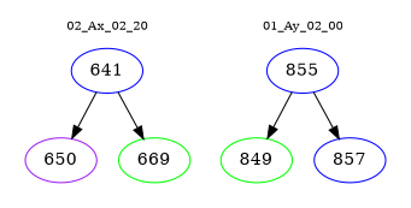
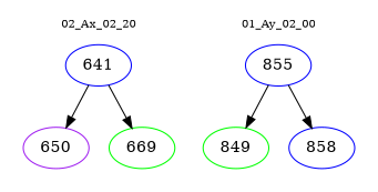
  digraph {
    node [color=blue]
    edge [color=black]
    n1 [label=641]
    n2 [color=purple label=650]
    n3 [color=green label=669]
    n4 [label=855]
    n5 [color=green label=849]
-   n6 [label=857]
+   n6 [label=858]
    subgraph cluster_1 {
      color=white
      fontsize=10
      label="02_Ax_02_20"
      n1
      n2
      n3
    }
    subgraph cluster_2 {
      color=white
      fontsize=10
      label="01_Ay_02_00"
      n4
      n5
      n6
    }
    n1 -> n2
    n1 -> n3
    n4 -> n5
    n4 -> n6
  }
